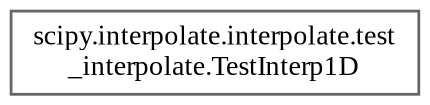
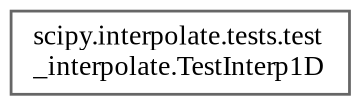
  digraph {
    rankdir=TB
    fontname="Liberation Serif"
-   n1 [color=grey40 fillcolor=white fontname="Liberation Serif" fontsize=10 height=0.2 label="scipy.interpolate.interpolate.test\l_interpolate.TestInterp1D" shape=box style=filled width=0.4]
+   n1 [color=grey40 fillcolor=white fontname="Liberation Serif" fontsize=10 height=0.2 label="scipy.interpolate.tests.test\l_interpolate.TestInterp1D" shape=box style=filled width=0.4]
  }
